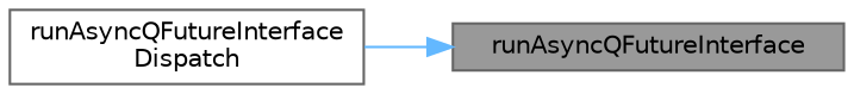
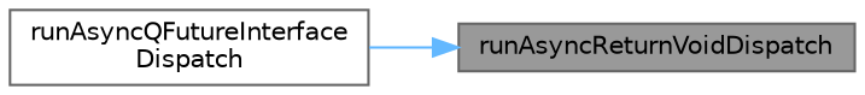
  digraph {
    rankdir=RL
    node [fontname=Helvetica fontsize=10 shape=box style=filled]
-   n1 [color=gray40 fillcolor=grey60 fontcolor=black height=0.2 label=runAsyncQFutureInterface width=0.4]
+   n1 [color=gray40 fillcolor=grey60 fontcolor=black height=0.2 label=runAsyncReturnVoidDispatch width=0.4]
    n2 [color=grey40 fillcolor=white height=0.2 label="runAsyncQFutureInterface\lDispatch" width=0.4]
    n1 -> n2 [color=steelblue1 dir=back fontname=Helvetica fontsize=10 labelfontname=Helvetica labelfontsize=10 style=solid]
  }
